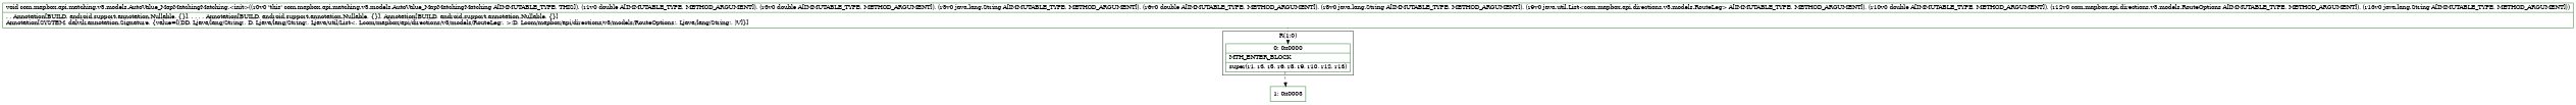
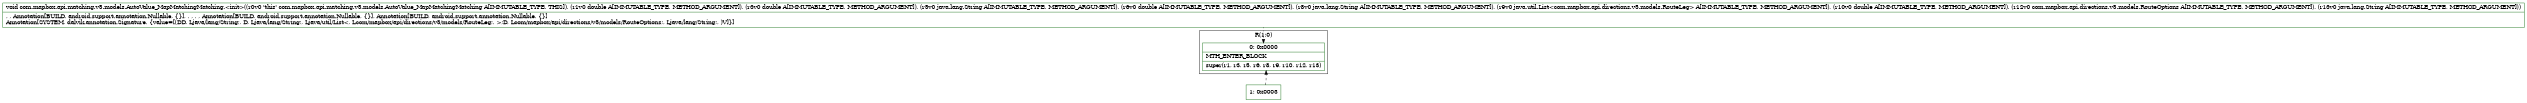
  digraph {
    node [color=darkgreen shape=record]
    n1 [label="{0\:\ 0x0000|MTH_ENTER_BLOCK\l|super(r1, r3, r5, r6, r8, r9, r10, r12, r13)\l}"]
    n2 [label="{1\:\ 0x0003}"]
    n3 [label="{void com.mapbox.api.matching.v5.models.AutoValue_MapMatchingMatching.\<init\>((r0v0 'this' com.mapbox.api.matching.v5.models.AutoValue_MapMatchingMatching A[IMMUTABLE_TYPE, THIS]), (r1v0 double A[IMMUTABLE_TYPE, METHOD_ARGUMENT]), (r3v0 double A[IMMUTABLE_TYPE, METHOD_ARGUMENT]), (r5v0 java.lang.String A[IMMUTABLE_TYPE, METHOD_ARGUMENT]), (r6v0 double A[IMMUTABLE_TYPE, METHOD_ARGUMENT]), (r8v0 java.lang.String A[IMMUTABLE_TYPE, METHOD_ARGUMENT]), (r9v0 java.util.List\<com.mapbox.api.directions.v5.models.RouteLeg\> A[IMMUTABLE_TYPE, METHOD_ARGUMENT]), (r10v0 double A[IMMUTABLE_TYPE, METHOD_ARGUMENT]), (r12v0 com.mapbox.api.directions.v5.models.RouteOptions A[IMMUTABLE_TYPE, METHOD_ARGUMENT]), (r13v0 java.lang.String A[IMMUTABLE_TYPE, METHOD_ARGUMENT]))  | , , Annotation[BUILD, android.support.annotation.Nullable, \{\}], , , , , Annotation[BUILD, android.support.annotation.Nullable, \{\}], Annotation[BUILD, android.support.annotation.Nullable, \{\}]\lAnnotation[SYSTEM, dalvik.annotation.Signature, \{value=[(DD, Ljava\/lang\/String;, D, Ljava\/lang\/String;, Ljava\/util\/List\<, Lcom\/mapbox\/api\/directions\/v5\/models\/RouteLeg;, \>;D, Lcom\/mapbox\/api\/directions\/v5\/models\/RouteOptions;, Ljava\/lang\/String;, )V]\}]\l}"]
    subgraph cluster_1 {
      label="R(1:0)"
      n1
    }
-   n1 -> n2 [style=dashed]
+   n2 -> n1 [style=dashed]
    n3 -> n1 [style=dotted]
  }
